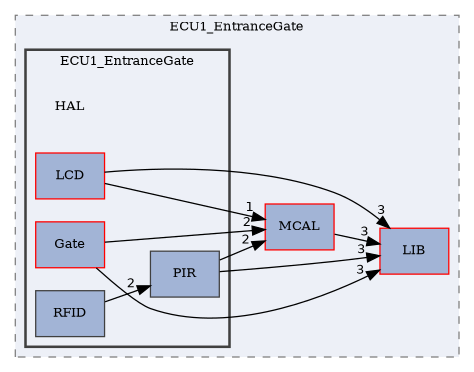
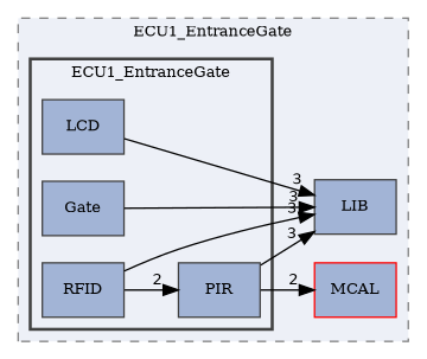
  digraph {
    compound=true
    fontname="DejaVu Serif"
    rankdir=LR
    node [fontname="DejaVu Serif" fontsize=10 shape=box color=grey25 fillcolor="#a2b4d6" style="filled,"]
    edge [fontname="DejaVu Serif" fontsize=10 headlabel=3 labeldistance=1.5 labelfontname=Helvetica labelfontsize=10]
-   n1 [label=HAL shape=plaintext color="" fillcolor="" style=""]
-   n2 [color=red label=Gate]
-   n3 [color=red label=LCD]
+   n2 [label=Gate]
+   n3 [label=LCD]
    n4 [label=PIR]
    n5 [label=RFID]
-   n6 [color=red label=LIB]
+   n6 [label=LIB]
    n7 [color=red label=MCAL]
    subgraph cluster_1 {
      bgcolor="#edf0f7"
      fontsize=10
      label=ECU1_EntranceGate
      pencolor=grey50
      style="filled,dashed,"
      n6
      n7
      subgraph cluster_2 {
        bgcolor="#edf0f7"
        fontsize=10
        label=ECU1_EntranceGate
        pencolor=grey25
        style="filled,bold,"
-       n1
        n2
        n3
        n4
        n5
      }
    }
    n2 -> n6
-   n2 -> n7 [headlabel=2]
    n3 -> n6
-   n3 -> n7 [headlabel=1]
    n4 -> n6
    n4 -> n7 [headlabel=2]
    n5 -> n4 [headlabel=2]
-   n7 -> n6
+   n5 -> n6
  }
